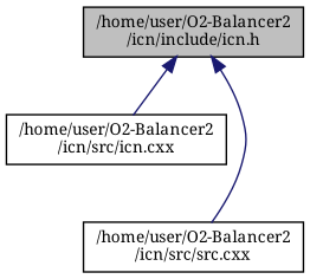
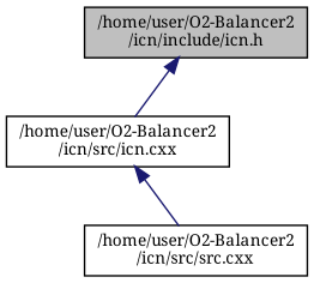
  digraph {
    fontname="Noto Serif"
    node [color=black fillcolor=white fontname="Noto Serif" fontsize=10 shape=record style=filled]
    edge [color=midnightblue dir=back fontname="Noto Serif" fontsize=10 labelfontname=Helvetica labelfontsize=10 style=solid]
    n1 [fillcolor=grey75 fontcolor=black height=0.2 label="/home/user/O2-Balancer2\l/icn/include/icn.h" width=0.4]
    n2 [height=0.2 label="/home/user/O2-Balancer2\l/icn/src/icn.cxx" width=0.4]
    n3 [height=0.2 label="/home/user/O2-Balancer2\l/icn/src/src.cxx" width=0.4]
    n1 -> n2
-   n1 -> n3
+   n2 -> n3
  }
